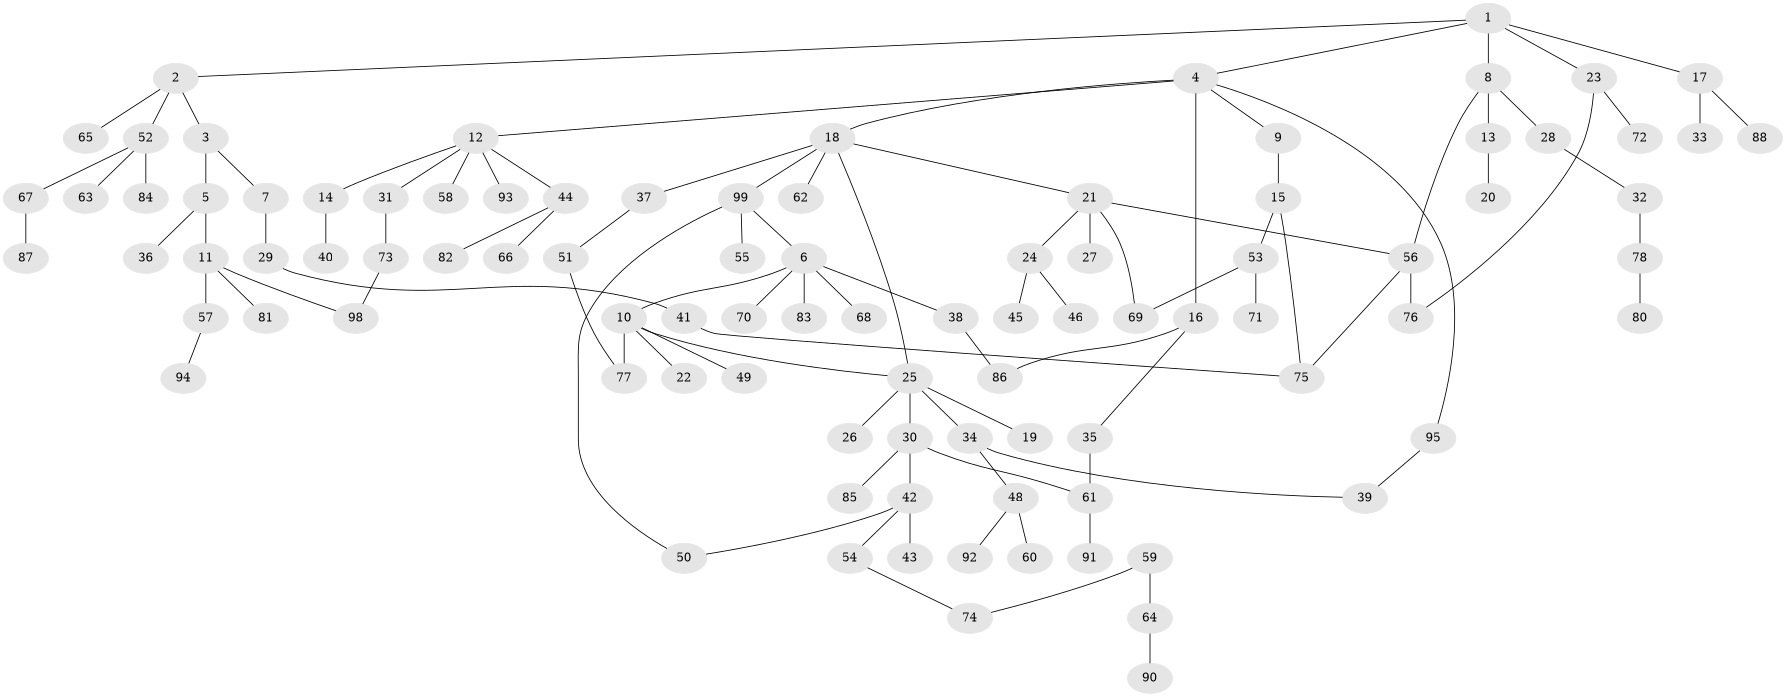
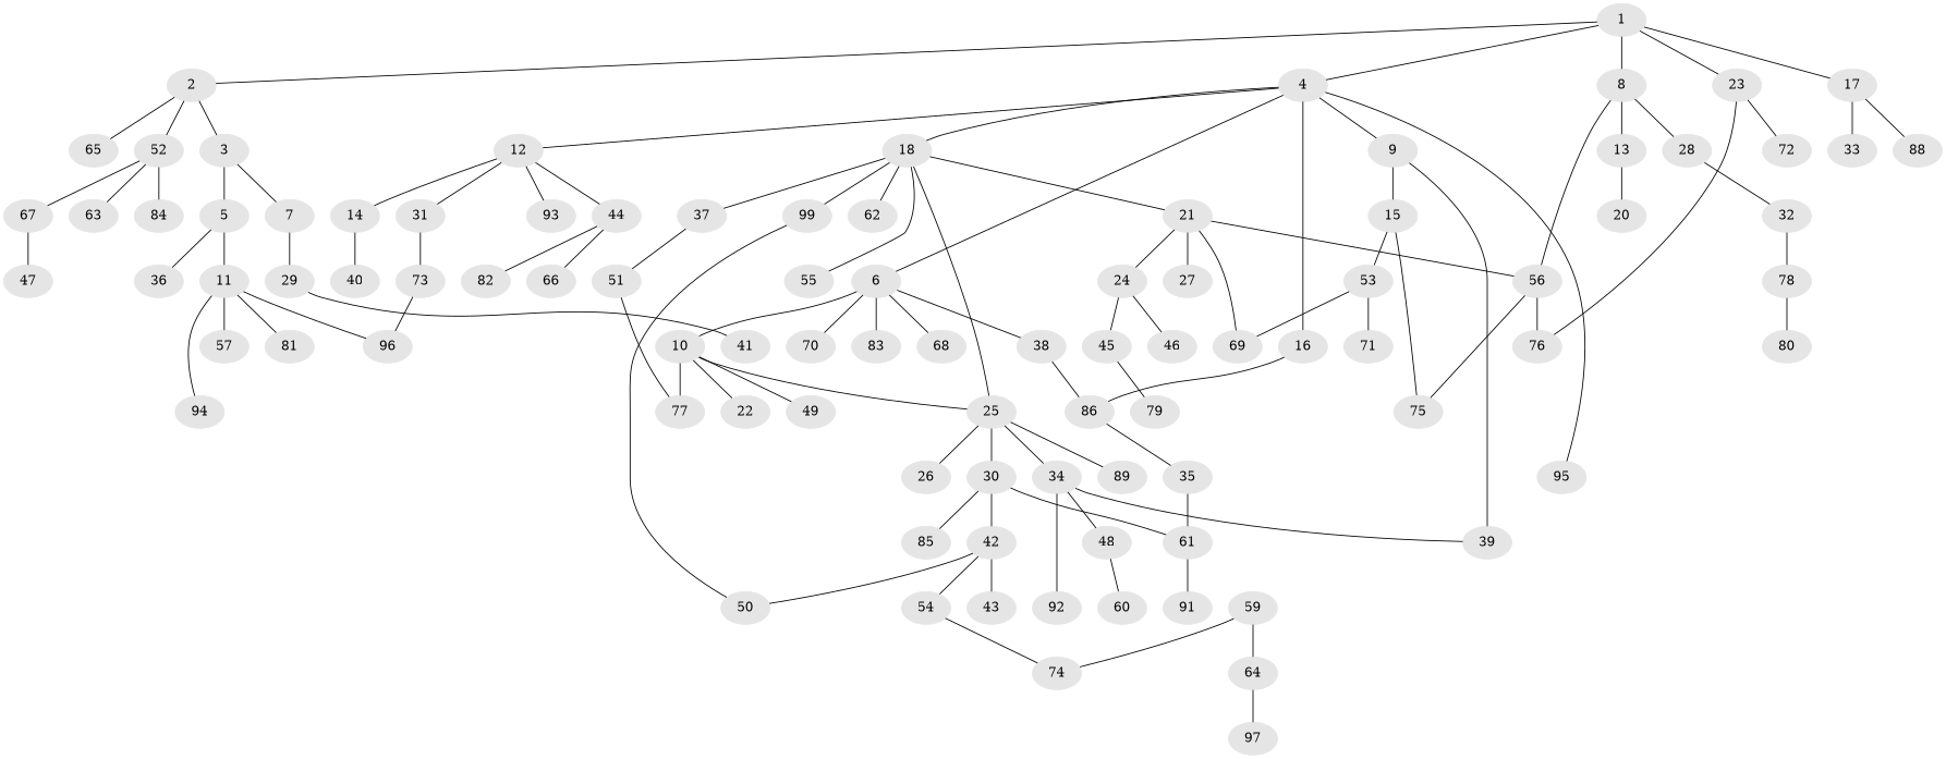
  graph {
    node [color=gray90 style=filled]
    1
    2
    4
    8
    17
    23
    3
    52
    65
    6
    9
    12
    16
    18
    95
    13
    28
    56
    33
    88
    72
    76
    5
    7
    63
    67
    84
    11
    36
    29
    10
    38
    68
    70
    83
    15
    39
    14
    31
    44
-   58
    93
    35
    86
    25
    n46 [label=99]
    21
    37
    62
    57
    81
-   96 [label=98]
+   96
    22
    49
    77
    41
    20
    32
    75
    53
    26
    30
    34
-   89 [label=19]
+   89
    94
    73
    40
    66
    82
    69
    71
    61
    50
    55
    24
    27
    51
    45
    46
+   79
    42
    85
    48
    78
    43
    54
    91
    80
    60
    92
    74
-   87
+   87 [label=47]
    59
    64
-   90
+   90 [label=97]
    1 -- 2
    1 -- 4
    1 -- 8
    1 -- 17
    1 -- 23
    2 -- 3
    2 -- 52
    2 -- 65
-   n46 -- 6
+   4 -- 6
    4 -- 9
    4 -- 12
    4 -- 16
    4 -- 18
    4 -- 95
    8 -- 13
    8 -- 28
    8 -- 56
    17 -- 33
    17 -- 88
    23 -- 72
    23 -- 76
    3 -- 5
    3 -- 7
    52 -- 63
    52 -- 67
    52 -- 84
    6 -- 10
    6 -- 38
    6 -- 68
    6 -- 70
    6 -- 83
    9 -- 15
-   95 -- 39
+   9 -- 39
    12 -- 14
    12 -- 31
    12 -- 44
-   12 -- 58
    12 -- 93
-   16 -- 35
+   86 -- 35
    16 -- 86
    18 -- 25
    18 -- n46
    18 -- 21
    18 -- 37
    18 -- 62
    13 -- 20
    28 -- 32
    56 -- 76
    56 -- 75
    5 -- 11
    5 -- 36
    7 -- 29
    67 -- 87
    11 -- 57
    11 -- 81
    11 -- 96
    29 -- 41
    10 -- 25
    10 -- 22
    10 -- 49
    10 -- 77
    38 -- 86
    15 -- 75
    15 -- 53
    14 -- 40
    31 -- 73
    44 -- 66
    44 -- 82
    35 -- 61
    25 -- 26
    25 -- 30
    25 -- 34
    25 -- 89
    n46 -- 50
-   n46 -- 55
+   18 -- 55
    21 -- 56
    21 -- 69
    21 -- 24
    21 -- 27
    37 -- 51
-   57 -- 94
-   41 -- 75
+   11 -- 94
    32 -- 78
    53 -- 69
    53 -- 71
    30 -- 61
    30 -- 42
    30 -- 85
    34 -- 39
    34 -- 48
    73 -- 96
    61 -- 91
    24 -- 45
    24 -- 46
    51 -- 77
+   45 -- 79
    42 -- 50
    42 -- 43
    42 -- 54
    48 -- 60
-   48 -- 92
+   34 -- 92
    78 -- 80
    54 -- 74
    59 -- 74
    59 -- 64
    64 -- 90
  }
